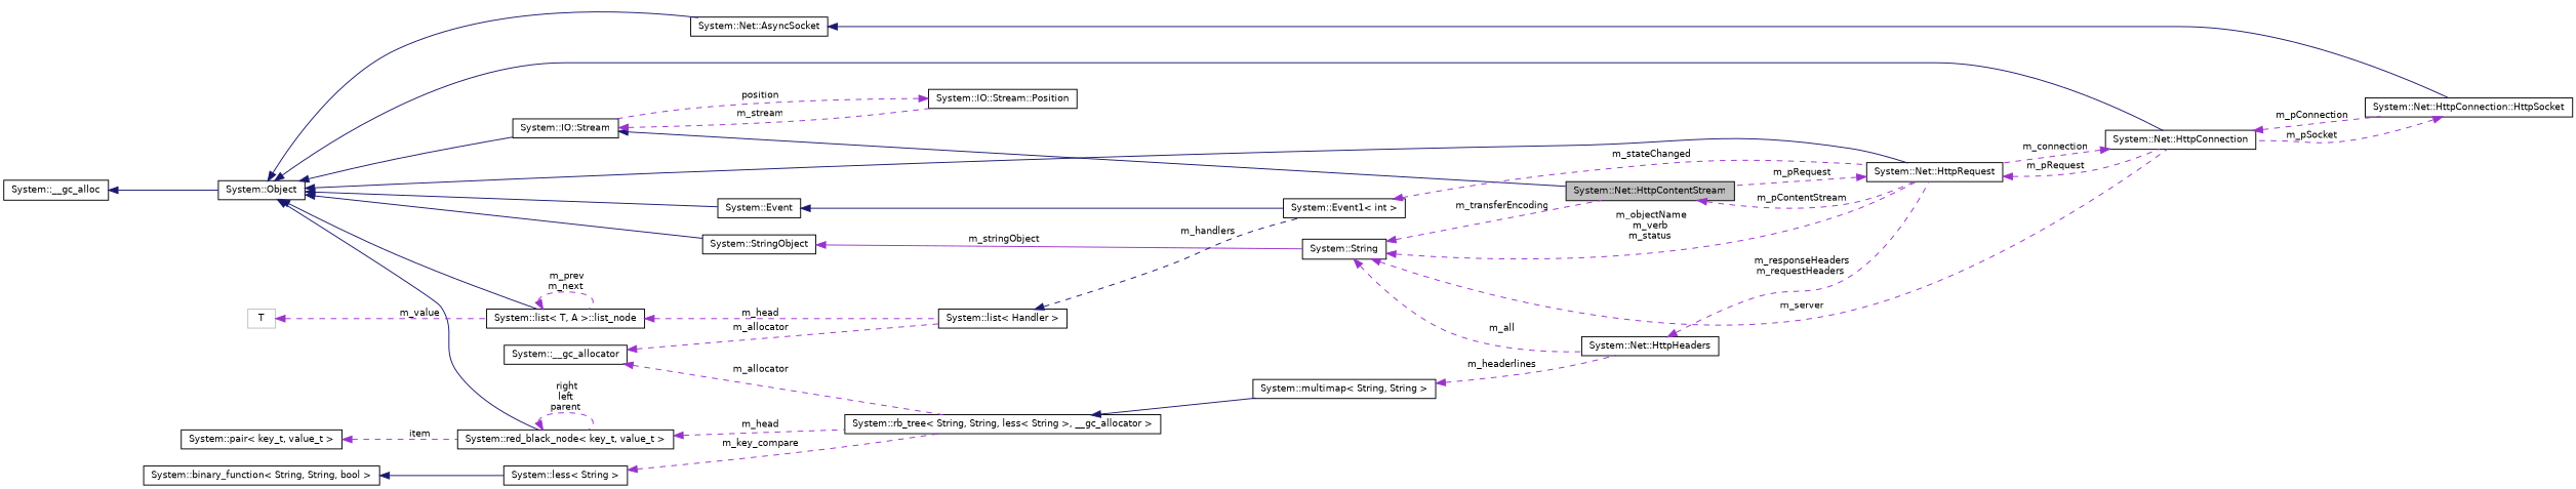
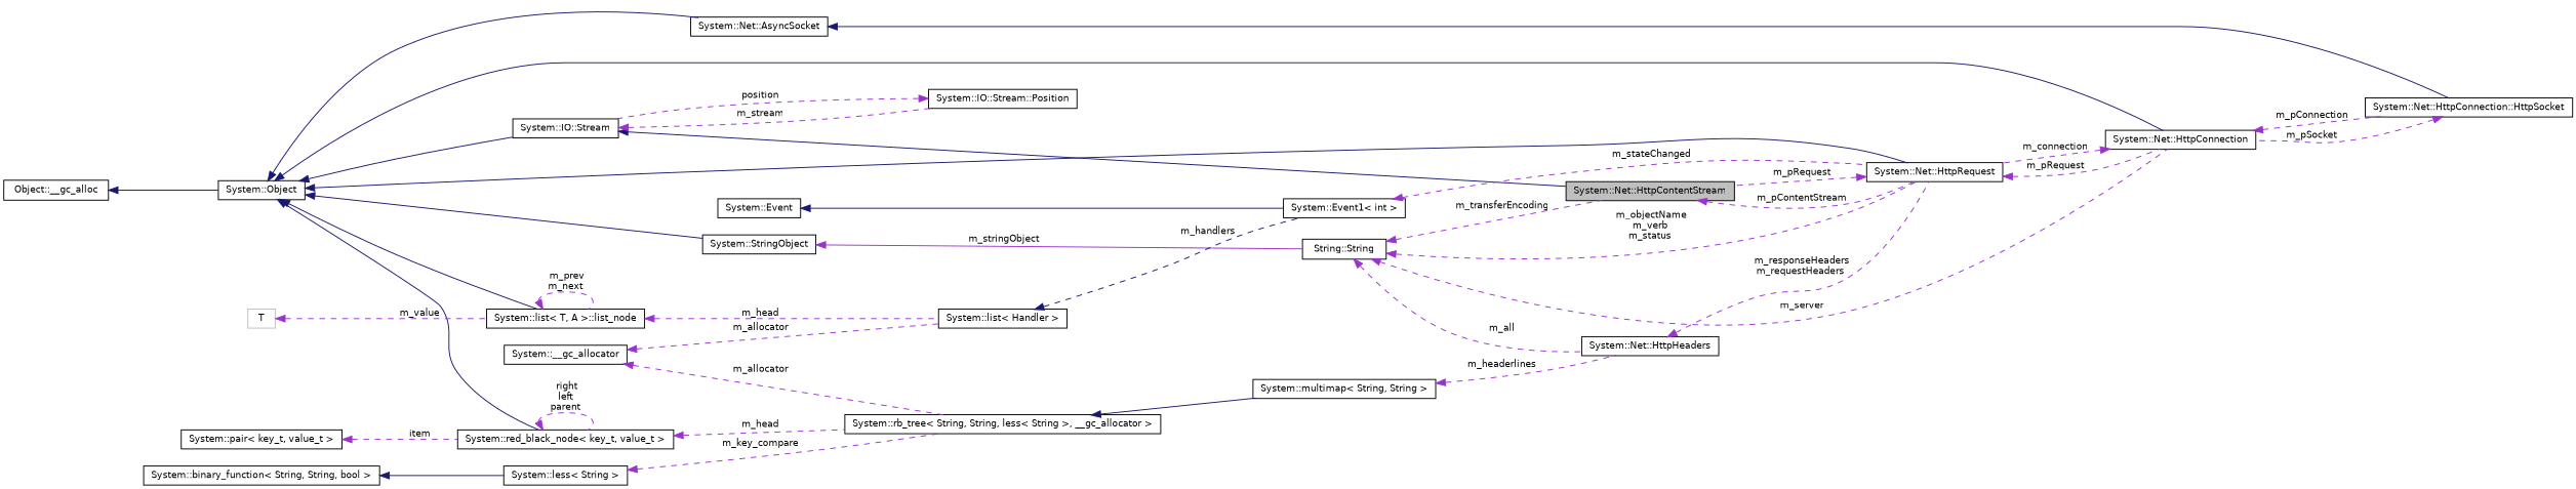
  digraph {
    rankdir=LR
    node [color=black fillcolor=white fontname=Helvetica fontsize=10 shape=record style=filled]
    edge [color=darkorchid3 dir=back fontname=Helvetica fontsize=10 labelfontname=Helvetica labelfontsize=10 style=dashed]
    n1 [fillcolor=grey75 fontcolor=black height=0.2 label="System::Net::HttpContentStream" width=0.4]
    n2 [height=0.2 label="System::Net::HttpRequest" width=0.4]
    n3 [height=0.2 label="System::Net::HttpConnection" width=0.4]
    n4 [height=0.2 label="System::IO::Stream" width=0.4]
    n5 [height=0.2 label="System::IO::Stream::Position" width=0.4]
    n6 [height=0.2 label="System::Object" width=0.4]
    n7 [height=0.2 label="System::Net::AsyncSocket" width=0.4]
    n8 [height=0.2 label="System::StringObject" width=0.4]
    n9 [height=0.2 label="System::Event" width=0.4]
    n10 [height=0.2 label="System::list\< T, A \>::list_node" width=0.4]
    n11 [height=0.2 label="System::red_black_node\< key_t, value_t \>" width=0.4]
    n12 [height=0.2 label="System::Net::HttpConnection::HttpSocket" width=0.4]
-   n13 [height=0.2 label="System::String" width=0.4]
+   n13 [height=0.2 label="String::String" width=0.4]
    n14 [height=0.2 label="System::Event1\< int \>" width=0.4]
    n15 [height=0.2 label="System::list\< Handler \>" width=0.4]
    n16 [height=0.2 label="System::rb_tree\< String, String, less\< String \>, __gc_allocator \>" width=0.4]
-   n17 [height=0.2 label="System::__gc_alloc" width=0.4]
+   n17 [height=0.2 label="Object::__gc_alloc" width=0.4]
    n18 [height=0.2 label="System::Net::HttpHeaders" width=0.4]
    n19 [height=0.2 label="System::__gc_allocator" width=0.4]
    n20 [height=0.2 label="System::multimap\< String, String \>" width=0.4]
    n21 [color=grey75 height=0.2 label=T width=0.4]
    n22 [height=0.2 label="System::less\< String \>" width=0.4]
    n23 [height=0.2 label="System::binary_function\< String, String, bool \>" width=0.4]
    n24 [height=0.2 label="System::pair\< key_t, value_t \>" width=0.4]
    n1 -> n2 [label=" m_pContentStream"]
    n2 -> n1 [label=" m_pRequest"]
    n2 -> n3 [label=" m_pRequest"]
    n3 -> n2 [label=" m_connection"]
    n3 -> n12 [label=" m_pConnection"]
    n4 -> n1 [color=midnightblue style=solid]
    n4 -> n5 [label=" m_stream"]
    n5 -> n4 [label=" position"]
    n6 -> n2 [color=midnightblue style=solid]
    n6 -> n3 [color=midnightblue style=solid]
    n6 -> n4 [color=midnightblue style=solid]
    n6 -> n7 [color=midnightblue style=solid]
    n6 -> n8 [color=midnightblue style=solid]
-   n6 -> n9 [color=midnightblue style=solid]
    n6 -> n10 [color=midnightblue style=solid]
    n6 -> n11 [color=midnightblue style=solid]
    n7 -> n12 [color=midnightblue style=solid]
    n8 -> n13 [label=" m_stringObject" style=solid]
    n9 -> n14 [color=midnightblue style=solid]
    n10 -> n10 [label=" m_prev\nm_next"]
    n10 -> n15 [label=" m_head"]
    n11 -> n11 [label=" right\nleft\nparent"]
    n11 -> n16 [label=" m_head"]
    n12 -> n3 [label=" m_pSocket"]
    n13 -> n1 [label=" m_transferEncoding"]
    n13 -> n2 [label=" m_objectName\nm_verb\nm_status"]
    n13 -> n3 [label=" m_server"]
    n13 -> n18 [label=" m_all"]
    n14 -> n2 [label=" m_stateChanged"]
    n15 -> n14 [color=midnightblue label=" m_handlers"]
    n16 -> n20 [color=midnightblue style=solid]
    n17 -> n6 [color=midnightblue style=solid]
    n18 -> n2 [label=" m_responseHeaders\nm_requestHeaders"]
    n19 -> n15 [label=" m_allocator"]
    n19 -> n16 [label=" m_allocator"]
    n20 -> n18 [label=" m_headerlines"]
    n21 -> n10 [label=" m_value"]
    n22 -> n16 [label=" m_key_compare"]
    n23 -> n22 [color=midnightblue style=solid]
    n24 -> n11 [label=" item"]
  }
